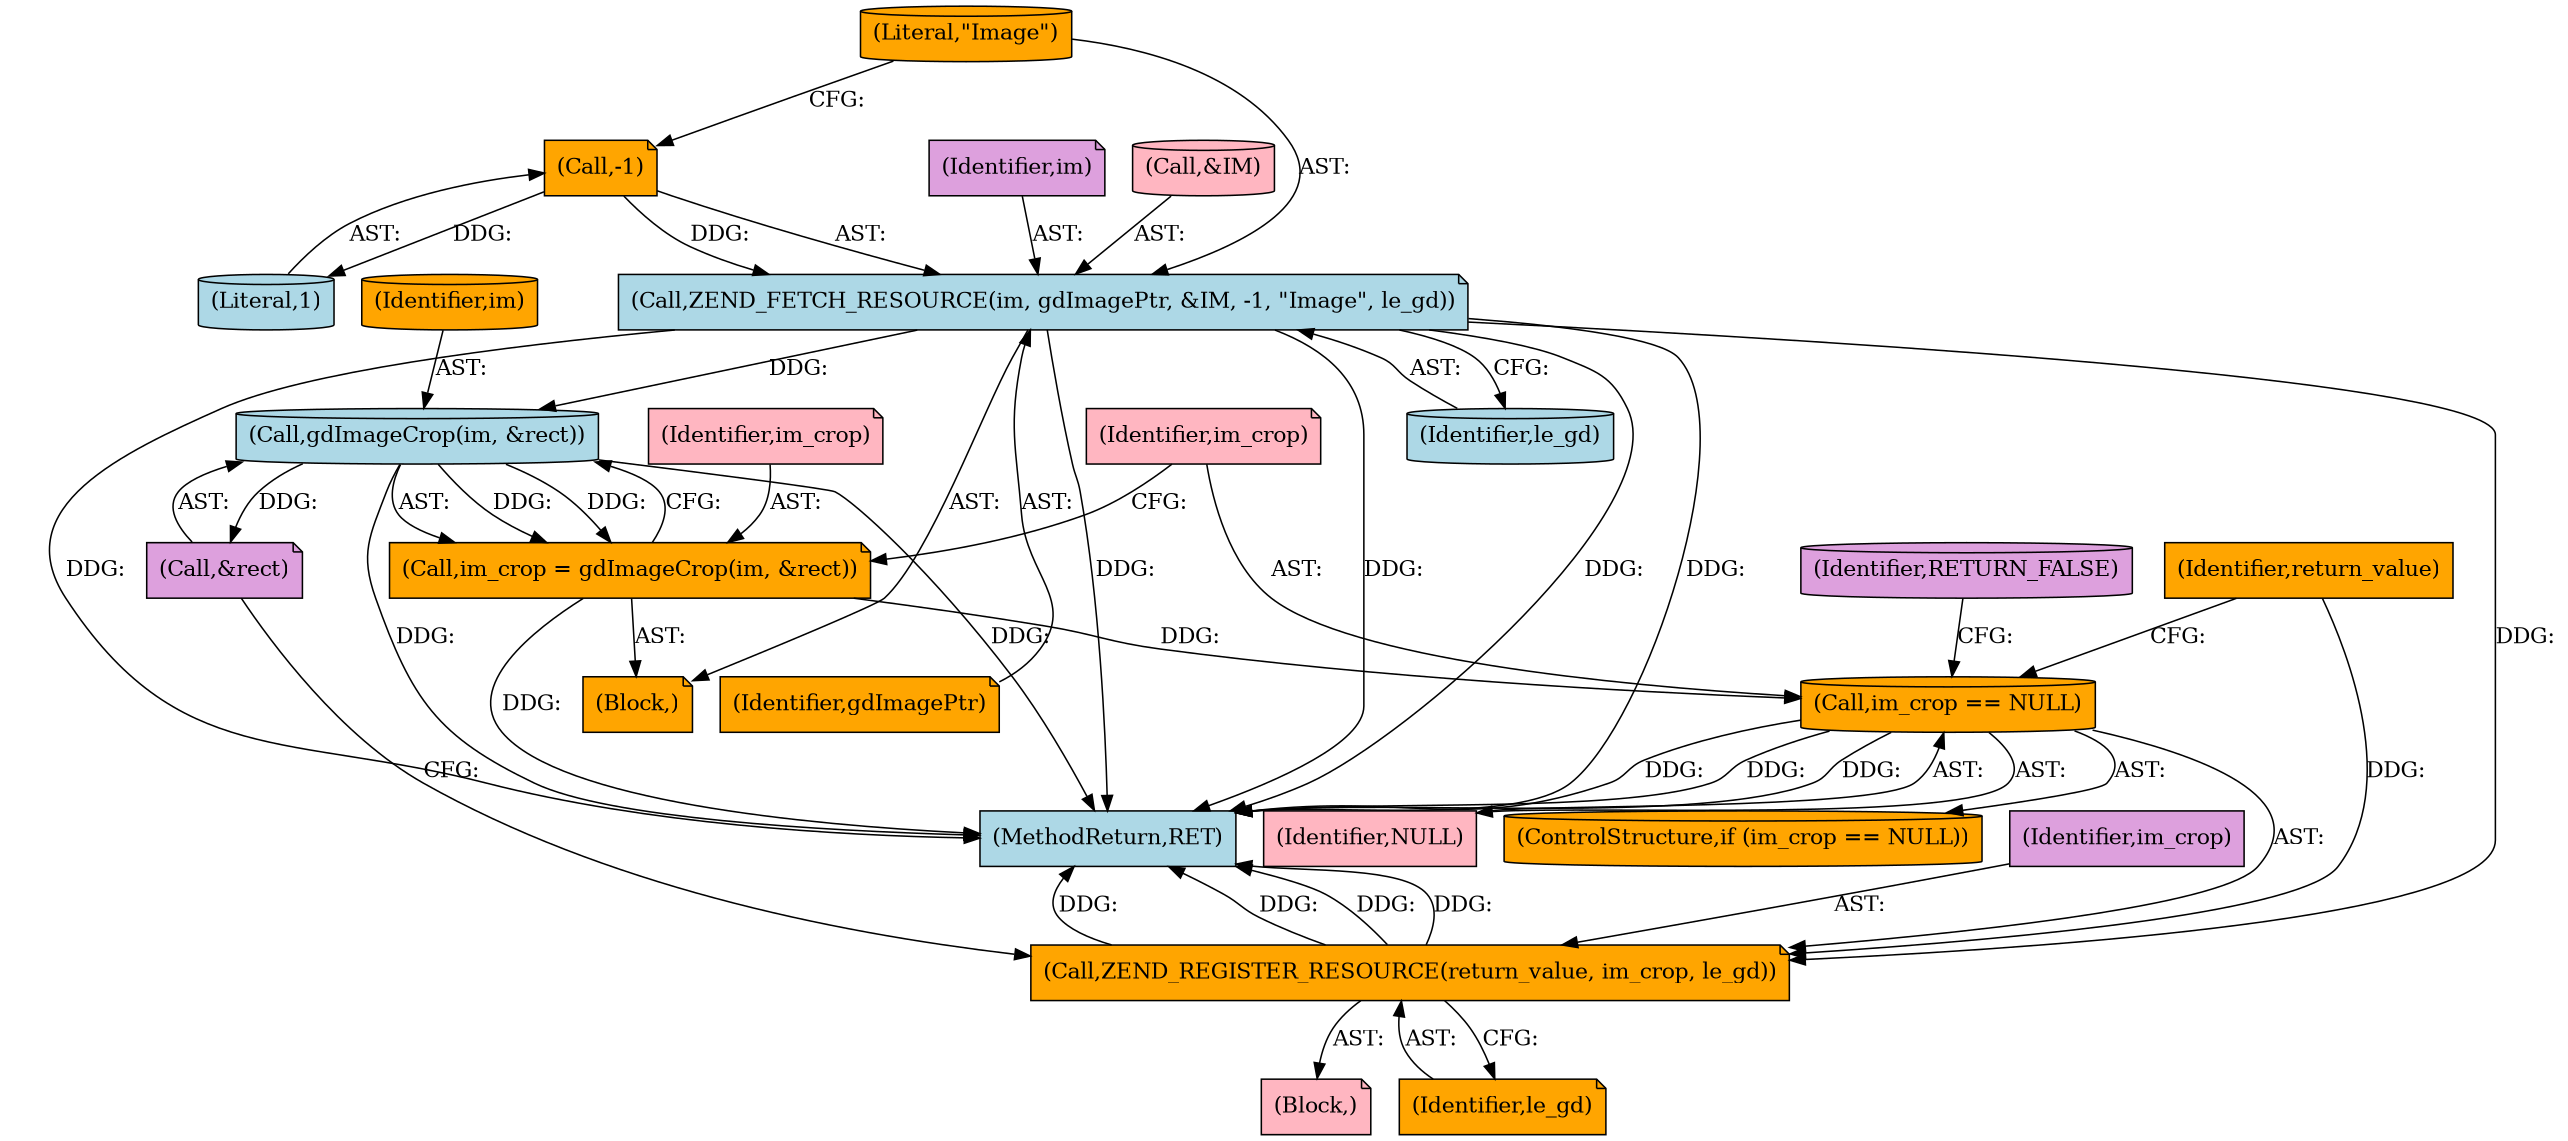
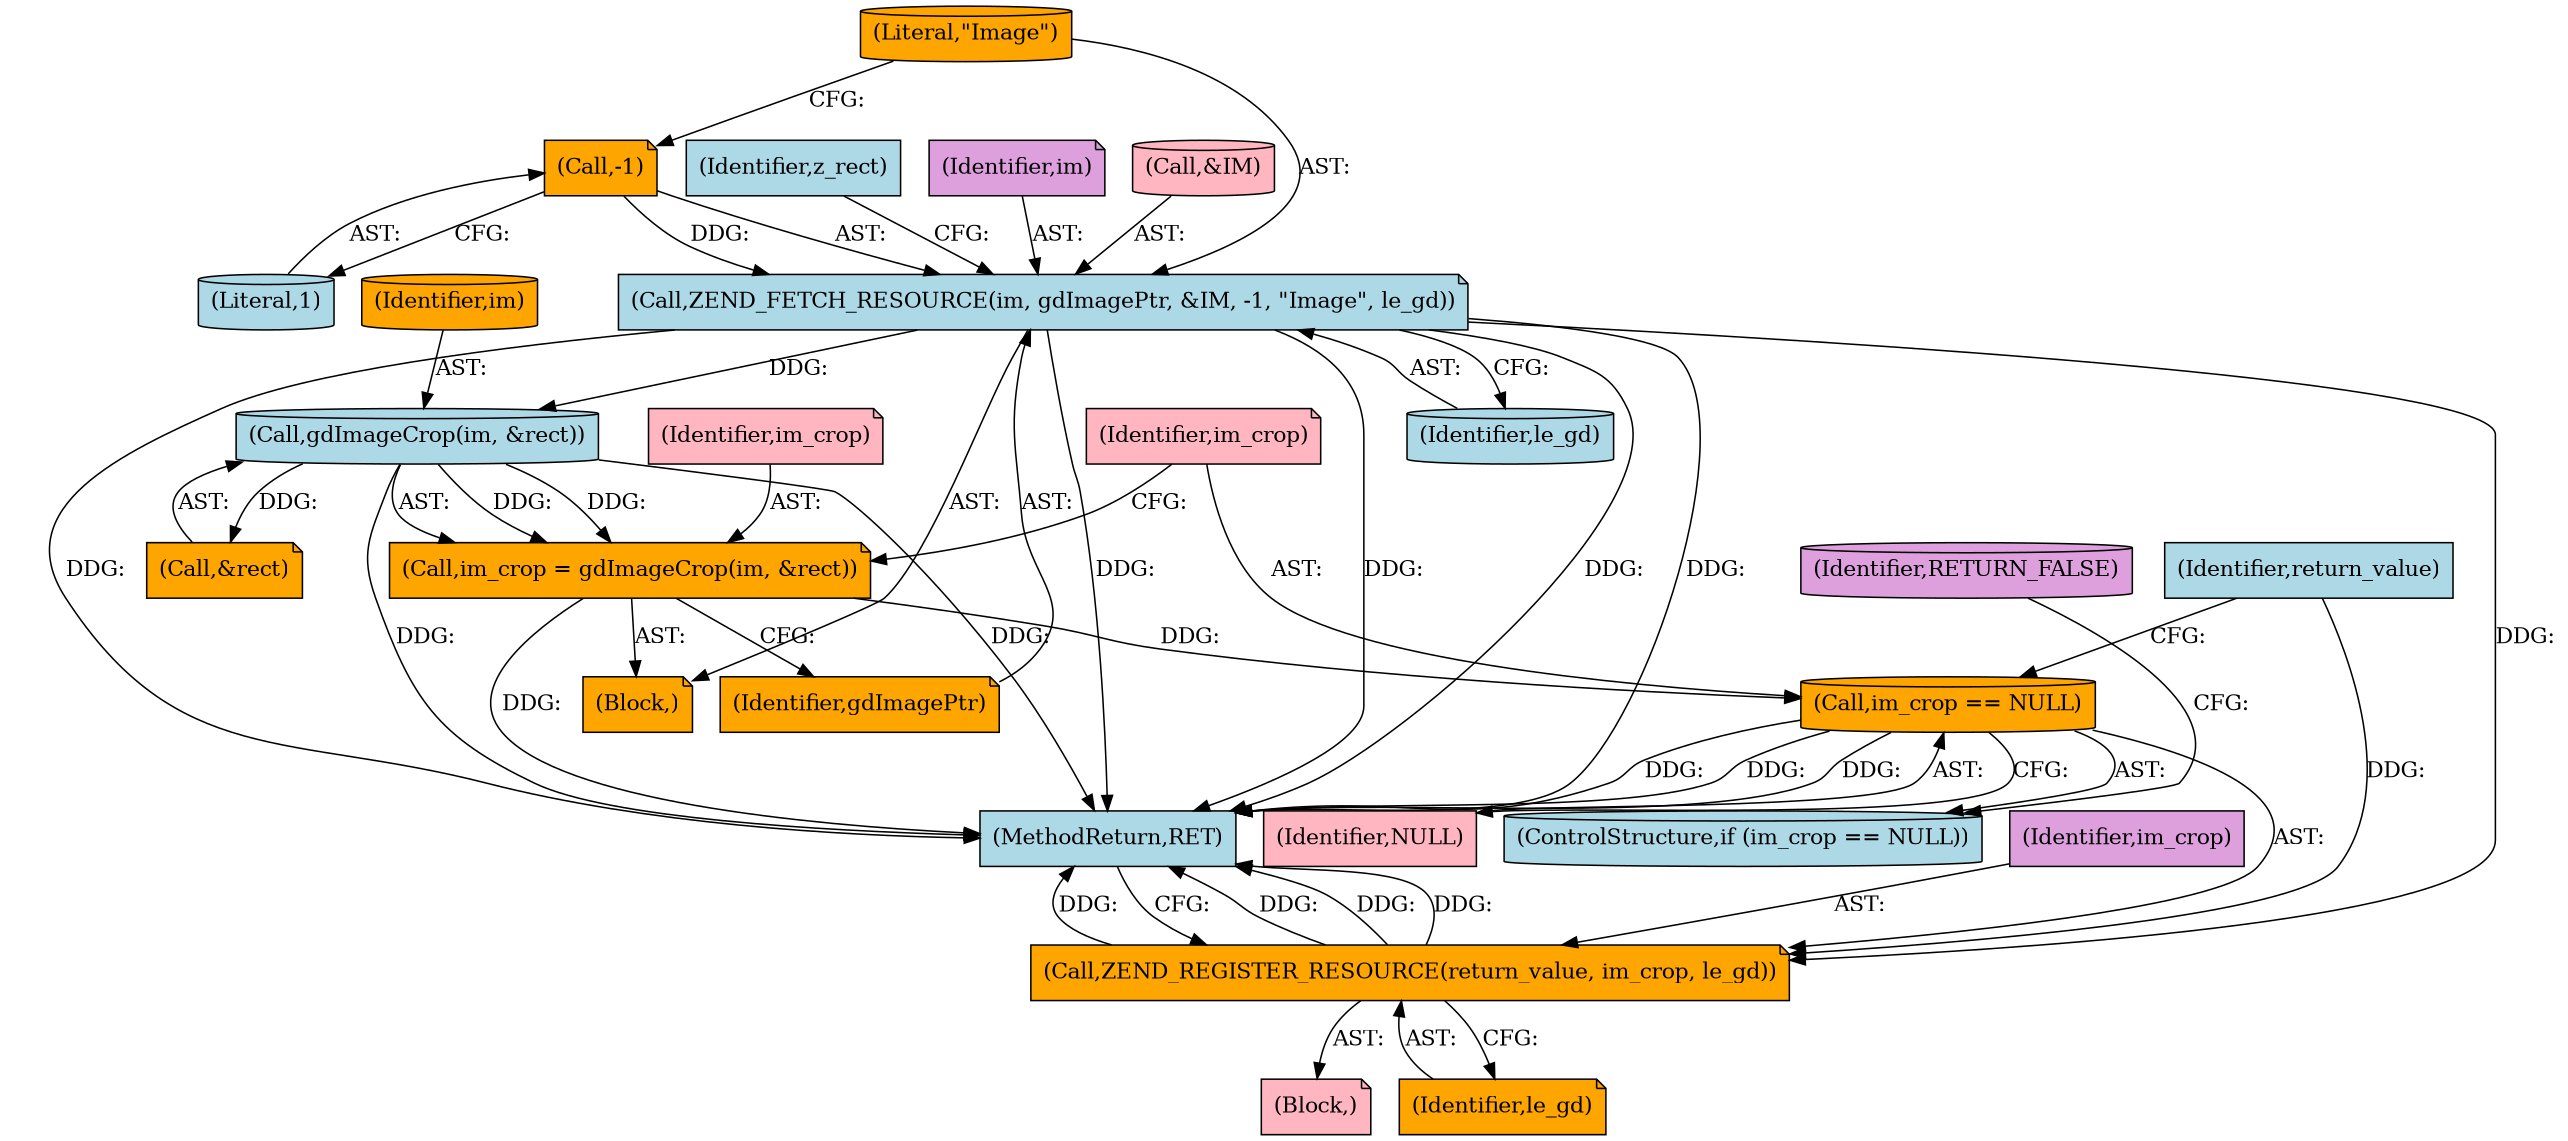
  digraph {
    node [fillcolor=orange shape=note style=filled]
    n1 [fillcolor=lightblue label="(Call,ZEND_FETCH_RESOURCE(im, gdImagePtr, &IM, -1, \"Image\", le_gd))"]
    n2 [fillcolor=lightblue label="(Call,gdImageCrop(im, &rect))" shape=cylinder]
    n3 [label="(Call,ZEND_REGISTER_RESOURCE(return_value, im_crop, le_gd))"]
    n4 [fillcolor=lightblue label="(Identifier,le_gd)" shape=cylinder]
    n5 [fillcolor=lightblue label="(MethodReturn,RET)" shape=box]
    n6 [label="(Block,)"]
    n7 [label="(Call,im_crop = gdImageCrop(im, &rect))"]
-   n8 [fillcolor=plum label="(Call,&rect)"]
+   n8 [label="(Call,&rect)"]
    n9 [fillcolor=lightpink label="(Block,)"]
    n10 [label="(Identifier,le_gd)"]
    n11 [label="(Call,-1)"]
    n12 [fillcolor=lightblue label="(Literal,1)" shape=cylinder]
    n13 [label="(Call,im_crop == NULL)" shape=cylinder]
    n14 [fillcolor=lightpink label="(Identifier,NULL)" shape=box]
-   n15 [label="(ControlStructure,if (im_crop == NULL))" shape=cylinder]
+   n15 [fillcolor=lightblue label="(ControlStructure,if (im_crop == NULL))" shape=cylinder]
    n16 [fillcolor=lightpink label="(Identifier,im_crop)"]
    n17 [fillcolor=plum label="(Identifier,RETURN_FALSE)" shape=cylinder]
    n18 [label="(Identifier,im)" shape=cylinder]
    n19 [fillcolor=lightpink label="(Identifier,im_crop)"]
    n20 [label="(Identifier,gdImagePtr)"]
    n21 [label="(Literal,\"Image\")" shape=cylinder]
+   n22 [fillcolor=lightblue label="(Identifier,z_rect)" shape=box]
    n23 [fillcolor=plum label="(Identifier,im)"]
    n24 [fillcolor=plum label="(Identifier,im_crop)" shape=box]
    n25 [fillcolor=lightpink label="(Call,&IM)" shape=cylinder]
-   n26 [label="(Identifier,return_value)" shape=box]
+   n26 [fillcolor=lightblue label="(Identifier,return_value)" shape=box]
    n1 -> n2 [label="DDG: "]
    n1 -> n3 [label="DDG: "]
    n1 -> n4 [label="CFG: "]
    n1 -> n5 [label="DDG: "]
    n1 -> n5 [label="DDG: "]
    n1 -> n5 [label="DDG: "]
    n1 -> n5 [label="DDG: "]
    n1 -> n5 [label="DDG: "]
    n1 -> n6 [label="AST: "]
    n2 -> n5 [label="DDG: "]
    n2 -> n5 [label="DDG: "]
    n2 -> n7 [label="AST: "]
    n2 -> n7 [label="DDG: "]
    n2 -> n7 [label="DDG: "]
    n2 -> n8 [label="DDG: "]
    n3 -> n5 [label="DDG: "]
    n3 -> n5 [label="DDG: "]
    n3 -> n5 [label="DDG: "]
    n3 -> n5 [label="DDG: "]
    n3 -> n9 [label="AST: "]
    n3 -> n10 [label="CFG: "]
    n4 -> n1 [label="AST: "]
-   n8 -> n3 [label="CFG: "]
-   n7 -> n2 [label="CFG: "]
+   n5 -> n3 [label="CFG: "]
+   n7 -> n20 [label="CFG: "]
    n7 -> n5 [label="DDG: "]
    n7 -> n6 [label="AST: "]
    n7 -> n13 [label="DDG: "]
    n8 -> n2 [label="AST: "]
    n10 -> n3 [label="AST: "]
    n11 -> n1 [label="AST: "]
    n11 -> n1 [label="DDG: "]
-   n11 -> n12 [label="DDG: "]
+   n11 -> n12 [label="CFG: "]
    n12 -> n11 [label="AST: "]
    n13 -> n3 [label="AST: "]
    n13 -> n5 [label="DDG: "]
    n13 -> n5 [label="DDG: "]
    n13 -> n5 [label="DDG: "]
-   n13 -> n14 [label="AST: "]
+   n13 -> n14 [label="CFG: "]
    n13 -> n15 [label="AST: "]
    n14 -> n13 [label="AST: "]
    n16 -> n7 [label="CFG: "]
    n16 -> n13 [label="AST: "]
-   n17 -> n13 [label="CFG: "]
+   n17 -> n15 [label="CFG: "]
    n18 -> n2 [label="AST: "]
    n19 -> n7 [label="AST: "]
    n20 -> n1 [label="AST: "]
    n21 -> n1 [label="AST: "]
    n21 -> n11 [label="CFG: "]
+   n22 -> n1 [label="CFG: "]
    n23 -> n1 [label="AST: "]
    n24 -> n3 [label="AST: "]
    n25 -> n1 [label="AST: "]
    n26 -> n3 [label="DDG: "]
    n26 -> n13 [label="CFG: "]
  }
